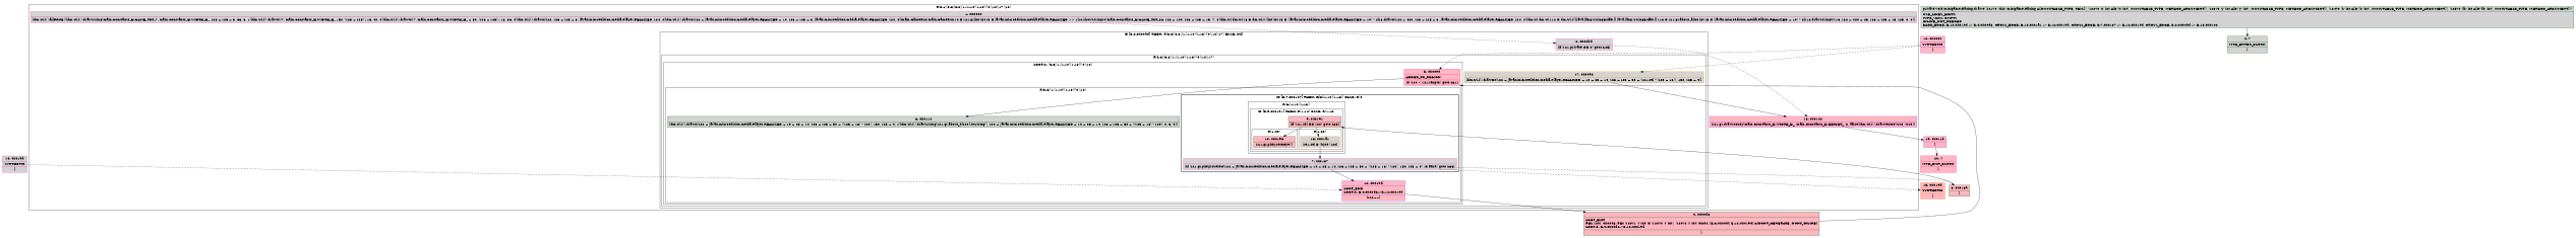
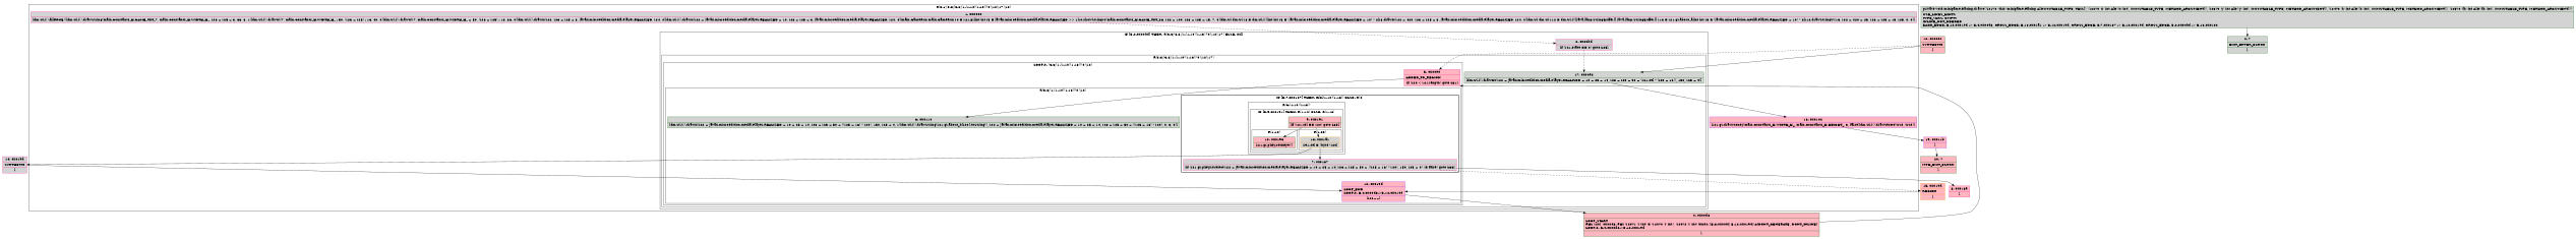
  digraph {
    node [color=darkgreen fillcolor=lightpink shape=record style=filled]
    n1 [label="{10\:\ 0x0193|lr21.gr.pkey.setKey9()l}"]
    n2 [color=darkorange fillcolor=lightgrey label="{13\:\ 0x01a1|lr91.sel = (byte) r20l}"]
    n3 [label="{9\:\ 0x0191|lif (r21.sel == r20) goto L35l}"]
    n4 [color=deeppink fillcolor=lightgrey label="{7\:\ 0x0187|lif (r21.gr.pkey.isSelect(r22 + javax.microedition.media.Player.REALIZED + 10 + 25 + 14, r23 + r25 + 50 + ((r25 + 16) * r20), 150, r25 + 4) != false) goto L33l}"]
    n5 [fillcolor=lightgrey label="{6\:\ 0x011c|ldm.Ui.i().drawK(r22 + javax.microedition.media.Player.REALIZED + 10 + 25 + 14, r23 + r25 + 50 + ((r25 + 16) * r20), 150, r25 + 4, 1)ldm.Ui.i().drawString(r21.gr.about_b[r20].toString(), r22 + javax.microedition.media.Player.REALIZED + 10 + 25 + 14, r23 + r25 + 50 + ((r25 + 16) * r20), 0, 3, 0)l}"]
    n6 [color=purple label="{12\:\ 0x019d|LOOP_END\lLOOP:0: B:4:0x00d8\-\>B:12:0x019d\l|lr20++l}"]
    n7 [color=deeppink label="{5\:\ 0x00e0|ADDED_TO_REGION\l|lif (r20 \< r21.length) goto L31l}"]
-   n8 [color=darkorange fillcolor=lightgrey label="{17\:\ 0x00e2|ldm.Ui.i().drawK4(r22 + javax.microedition.media.Player.REALIZED + 10 + 25 + 14, r23 + r25 + 50 + (r21.sel * (r25 + 16)), 150, r25 + 4)l}"]
-   n9 [color=deeppink fillcolor=lightgrey label="{2\:\ 0x00bd|lif (r21.private == 0) goto L25l}"]
+   n8 [fillcolor=lightgrey label="{17\:\ 0x00e2|ldm.Ui.i().drawK4(r22 + javax.microedition.media.Player.REALIZED + 10 + 25 + 14, r23 + r25 + 50 + (r21.sel * (r25 + 16)), 150, r25 + 4)l}"]
+   n9 [color=deeppink fillcolor=lightgrey label="{2\:\ 0x00bd|lif (r21.state == 0) goto L25l}"]
    n10 [color=deeppink fillcolor=lightgrey label="{1\:\ 0x0000|ldm.Ui.i().fillRectB()ldm.Ui.i().drawString(main.Constants_H.GAME_TXT_7, main.Constants_H.WIDTH_H_, r23 + r25 + 3, 33, 3, 1)ldm.Ui.i().drawUi(7, main.Constants_H.WIDTH_H_ \- 50, (r23 + r25) \- 13, 40, 0)ldm.Ui.i().drawUi(7, main.Constants_H.WIDTH_H_ + 50, (r23 + r25) \- 13, 36, 4)ldm.Ui.i().drawK(r22, r23 + r25 + 3, javax.microedition.media.Player.REALIZED, r24, 4)ldm.Ui.i().drawK(r22 + javax.microedition.media.Player.REALIZED + 10, r23 + r25 + 3, javax.microedition.media.Player.REALIZED, r24, 4)lmain.GameRun main.GameRun r0 = r21.grlint int r5 = javax.microedition.media.Player.REALIZED \>\> 1lr0.showStringM(main.Constants_H.GAME_TXT_26, r22 + 100, r23 + r25 + 15, 7, 0)ldm.Ui dm.Ui r8 = dm.Ui.i()lint int r5 = (javax.microedition.media.Player.REALIZED + 10) * 2lr8.drawK(r22 + 420, r23 + r25 + 3, javax.microedition.media.Player.REALIZED, r24, 4)ldm.Ui dm.Ui r12 = dm.Ui.i()ljava.lang.StringBuffer[] java.lang.StringBuffer[] r13 = r21.gr.about_alint int r5 = (javax.microedition.media.Player.REALIZED + 10) * 2lr12.drawStringY(r13, r22 + 420 + 25, r23 + r25 + 15, r25, 0, 0)l}"]
    n11 [color=purple label="{18\:\ 0x0102|lr21.gr.drawMoney(main.Constants_H.WIDTH_H_, main.Constants_H.HEIGHT_, 3, false)ldm.Ui.i().drawYesNo(true, true)l}"]
    n12 [color=deeppink fillcolor=lightgrey label="{14\:\ 0x019d|SYNTHETIC\l|l}"]
-   n13 [label="{8\:\ 0x0189|l}"]
-   n14 [color=darkorange label="{15\:\ 0x019d|SYNTHETIC\l|l}"]
-   n15 [label="{4\:\ 0x00d8|LOOP_EXIT\lPHI: r20l  0x00d8: PHI (r20v1 'i' int) = (r20v0 'i' int), (r20v2 'i' int) binds: [B:3:0x00bf, B:12:0x019d] A[DONT_GENERATE, DONT_INLINE]\lLOOP:0: B:4:0x00d8\-\>B:12:0x019d\l|l}"]
+   n13 [color=deeppink label="{8\:\ 0x0189|l}"]
+   n14 [color=darkorange label="{15\:\ 0x019d|REGION\l|l}"]
+   n15 [label="{4\:\ 0x00d8|LOOP_START\lPHI: r20l  0x00d8: PHI (r20v1 'i' int) = (r20v0 'i' int), (r20v2 'i' int) binds: [B:3:0x00bf, B:12:0x019d] A[DONT_GENERATE, DONT_INLINE]\lLOOP:0: B:4:0x00d8\-\>B:12:0x019d\l|l}"]
    n16 [color=purple label="{19\:\ 0x011b|l}"]
-   n17 [color=purple label="{16\:\ 0x00e2|SYNTHETIC\l|l}"]
-   n18 [color=deeppink label="{20\:\ ?|MTH_EXIT_BLOCK\l|l}"]
-   n19 [fillcolor=lightgrey label="{0\:\ ?|MTH_ENTER_BLOCK\l|l}"]
+   n17 [label="{16\:\ 0x00e2|SYNTHETIC\l|l}"]
+   n18 [label="{20\:\ ?|MTH_EXIT_BLOCK\l|l}"]
+   n19 [fillcolor=lightgrey label="{0\:\ ?|EXIT_ENTER_BLOCK\l|l}"]
    n20 [fillcolor=lightgrey label="{private void minigame.Racing.draw0((r21v0 'this' minigame.Racing A[IMMUTABLE_TYPE, THIS]), (r22v0 'x' int A[D('x' int), IMMUTABLE_TYPE, METHOD_ARGUMENT]), (r23v0 'y' int A[D('y' int), IMMUTABLE_TYPE, METHOD_ARGUMENT]), (r24v0 'h' int A[D('h' int), IMMUTABLE_TYPE, METHOD_ARGUMENT]), (r25v0 'fh' int A[D('fh' int), IMMUTABLE_TYPE, METHOD_ARGUMENT]))  | USE_LINES_HINTS\lTYPE_VARS: EMPTY\lINLINE_NOT_NEEDED\lBACK_EDGE: B:12:0x019d \-\> B:4:0x00d8, CROSS_EDGE: B:13:0x01a1 \-\> B:12:0x019d, CROSS_EDGE: B:7:0x0187 \-\> B:12:0x019d, CROSS_EDGE: B:2:0x00bd \-\> B:18:0x0102\l}"]
    subgraph cluster_1 {
      label="R(3:1|(3:3|(3:6|(1:(1:10)(1:13))(0)|12)|17)|18)"
      n10
      n11
      subgraph cluster_2 {
        label="IF [B:2:0x00bd] THEN: R(3:3|(3:6|(1:(1:10)(1:13))(0)|12)|17) ELSE: null"
        n9
        subgraph cluster_3 {
          label="R(3:3|(3:6|(1:(1:10)(1:13))(0)|12)|17)"
          n8
          subgraph cluster_4 {
            label="LOOP:0: (3:6|(1:(1:10)(1:13))(0)|12)"
            n7
            subgraph cluster_5 {
              label="R(3:6|(1:(1:10)(1:13))(0)|12)"
              n5
              n6
              subgraph cluster_6 {
                label="IF [B:7:0x0187] THEN: R(1:(1:10)(1:13)) ELSE: R(0)"
                n4
                subgraph cluster_7 {
                  label="R(6:(1:10)(1:13))"
                  subgraph cluster_8 {
                    label="IF [B:9:0x0191] THEN: R(1:10) ELSE: R(1:13)"
                    n3
                    subgraph cluster_9 {
-                     label="R(1:40)"
+                     label="R(1:10)"
                      n1
                    }
                    subgraph cluster_10 {
                      label="R(1:83)"
                      n2
                    }
                  }
                }
                subgraph cluster_11 {
                  label="R(0)"
                }
              }
            }
          }
        }
      }
    }
    n2 -> n4
+   n2 -> n12
    n3 -> n1
    n3 -> n2 [style=dashed]
-   n4 -> n13 [style=dashed]
+   n4 -> n13
    n4 -> n14 [style=dashed]
    n6 -> n15
    n7 -> n5
    n8 -> n11
-   n9 -> n11 [style=dashed]
+   n9 -> n8 [style=dashed]
    n10 -> n9 [style=dashed]
    n11 -> n16
-   n12 -> n6 [style=dashed]
-   n13 -> n3
-   n4 -> n6
+   n12 -> n6
+   n14 -> n6
    n15 -> n7
    n16 -> n18
    n17 -> n7 [style=dashed]
-   n17 -> n8 [style=dashed]
+   n17 -> n8
    n20 -> n19
  }
